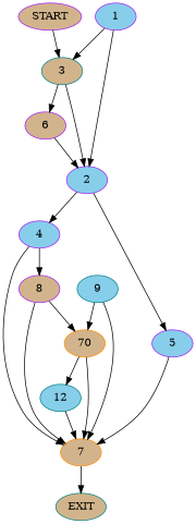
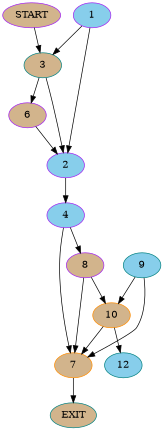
  digraph {
    node [color=purple fillcolor=tan style=filled]
    n1 [label=START]
    3 [color=teal]
    1 [fillcolor=skyblue]
    2 [fillcolor=skyblue]
    n5 [color=teal label=EXIT]
    4 [fillcolor=skyblue]
-   5 [fillcolor=skyblue]
    6
    7 [color=darkorange]
    8
-   10 [color=darkorange label=70]
+   10 [color=darkorange]
    9 [color=teal fillcolor=skyblue]
    n13 [color=teal fillcolor=skyblue label=12]
    n1 -> 3
    3 -> 2
    3 -> 6
    1 -> 3
    1 -> 2
    2 -> 4
-   2 -> 5
    4 -> 7
    4 -> 8
-   5 -> 7
    6 -> 2
    7 -> n5
    8 -> 7
    8 -> 10
    10 -> 7
    10 -> n13
    9 -> 7
    9 -> 10
-   n13 -> 7
  }
